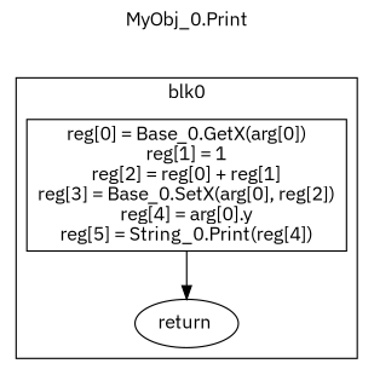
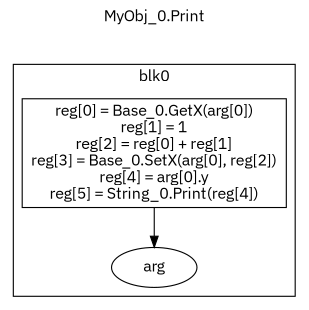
  digraph {
    label="MyObj_0.Print"
    labelloc=t
    rankdir=TB
    fontname="IBM Plex Sans"
    node [fontname="IBM Plex Sans"]
    n1 [label="reg[0] = Base_0.GetX(arg[0])\nreg[1] = 1\nreg[2] = reg[0] + reg[1]\nreg[3] = Base_0.SetX(arg[0], reg[2])\nreg[4] = arg[0].y\nreg[5] = String_0.Print(reg[4])\n" shape=box]
-   n2 [label="return "]
+   n2 [label=arg]
    subgraph cluster_1 {
      label=blk0
      n1
      n2
    }
    n1 -> n2 [fontname="IBM Plex Sans"]
  }
